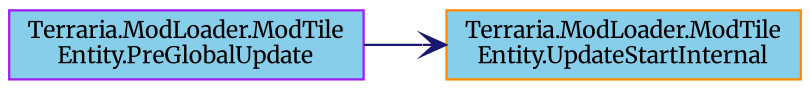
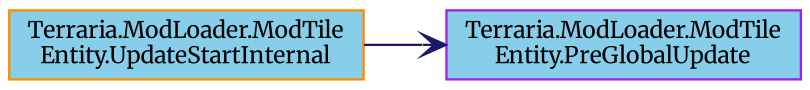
  digraph {
    rankdir=LR
    fontname=Merriweather
    node [fillcolor=skyblue fontname=Merriweather fontsize=10 shape=record style=filled]
    n1 [color=darkorange fontcolor=black height=0.2 label="Terraria.ModLoader.ModTile\lEntity.UpdateStartInternal" width=0.4]
    n2 [color=purple height=0.2 label="Terraria.ModLoader.ModTile\lEntity.PreGlobalUpdate" width=0.4]
-   n2 -> n1 [color=midnightblue fontname=Merriweather fontsize=10 labelfontname=Helvetica labelfontsize=10 style=solid arrowhead=vee]
+   n1 -> n2 [color=midnightblue fontname=Merriweather fontsize=10 labelfontname=Helvetica labelfontsize=10 style=solid arrowhead=vee]
  }
